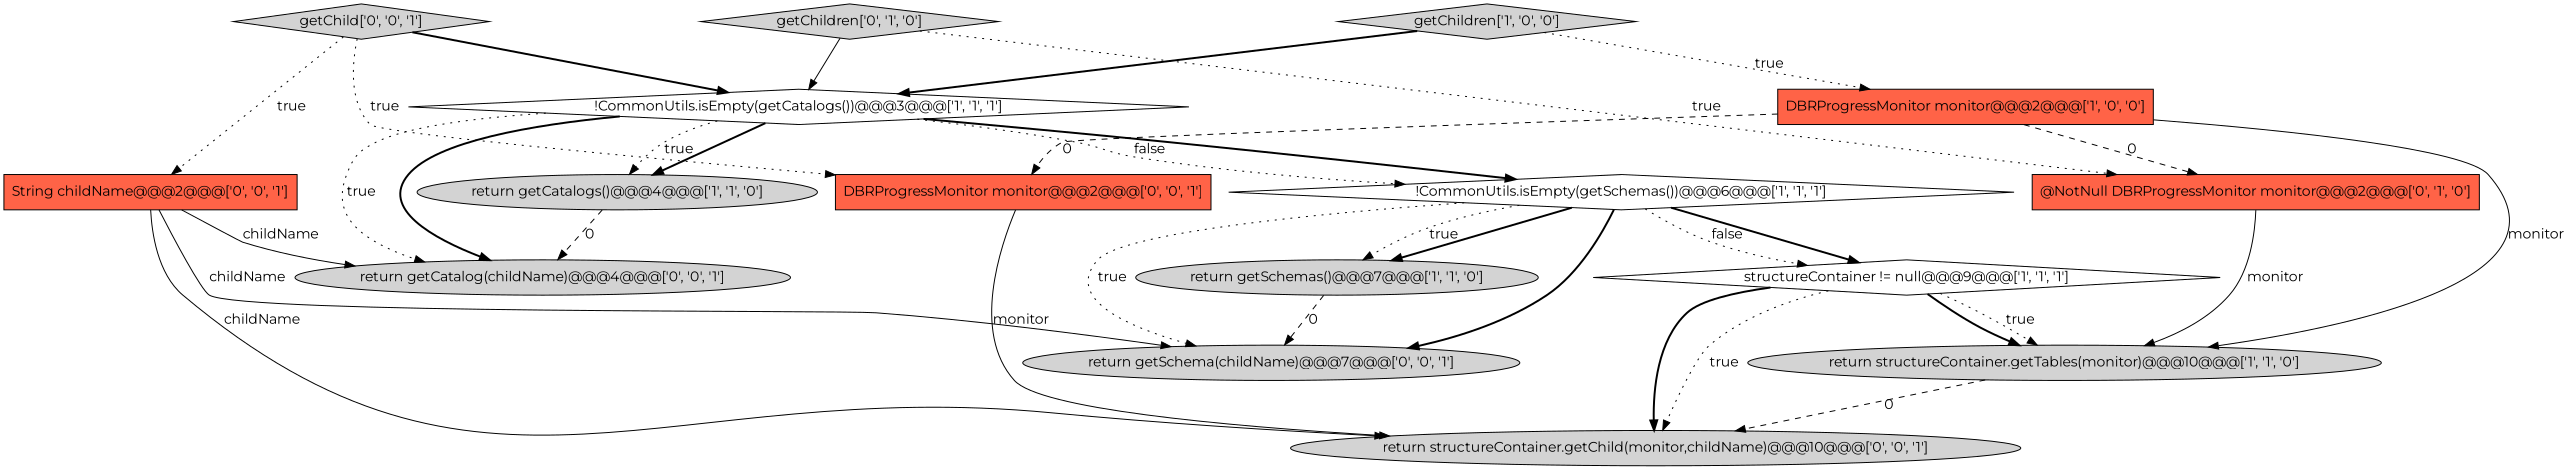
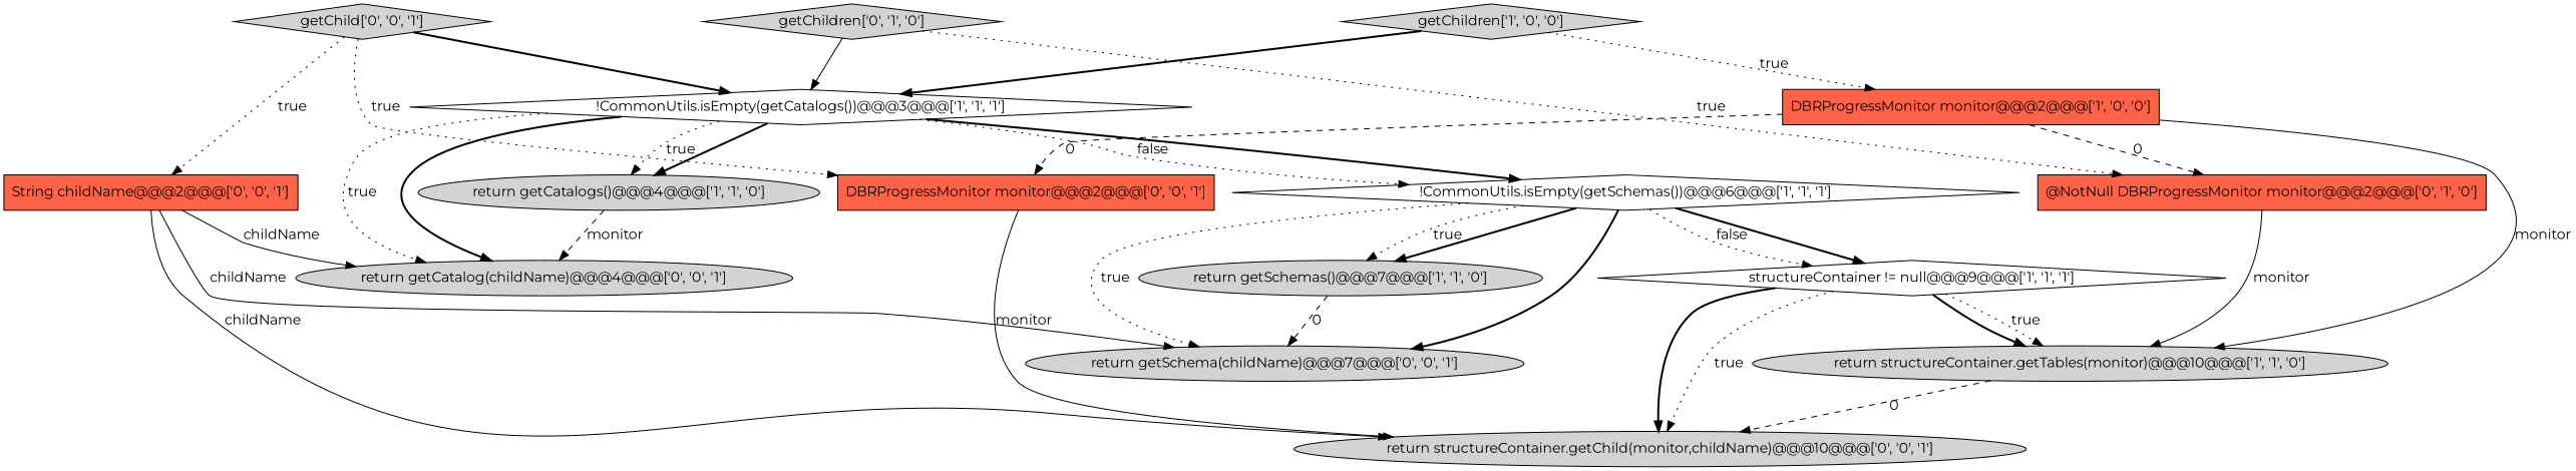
  digraph {
    fontname=Montserrat
    node [fillcolor=lightgray fontname=Montserrat shape=ellipse style=filled]
    edge [fontname=Montserrat style=dotted]
    n1 [label="return getCatalogs()@@@4@@@['1', '1', '0']"]
    n2 [label="return getCatalog(childName)@@@4@@@['0', '0', '1']"]
    n3 [fillcolor=white label="!CommonUtils.isEmpty(getSchemas())@@@6@@@['1', '1', '1']" shape=diamond]
    n4 [label="return getSchemas()@@@7@@@['1', '1', '0']"]
    n5 [label="return getSchema(childName)@@@7@@@['0', '0', '1']"]
    n6 [fillcolor=white label="structureContainer != null@@@9@@@['1', '1', '1']" shape=diamond]
    n7 [label="return structureContainer.getTables(monitor)@@@10@@@['1', '1', '0']"]
    n8 [label="return structureContainer.getChild(monitor,childName)@@@10@@@['0', '0', '1']"]
    n9 [label="getChild['0', '0', '1']" shape=diamond]
    n10 [fillcolor=tomato label="String childName@@@2@@@['0', '0', '1']" shape=box]
    n11 [fillcolor=tomato label="DBRProgressMonitor monitor@@@2@@@['0', '0', '1']" shape=box]
    n12 [fillcolor=white label="!CommonUtils.isEmpty(getCatalogs())@@@3@@@['1', '1', '1']" shape=diamond]
    n13 [fillcolor=tomato label="DBRProgressMonitor monitor@@@2@@@['1', '0', '0']" shape=box]
    n14 [fillcolor=tomato label="@NotNull DBRProgressMonitor monitor@@@2@@@['0', '1', '0']" shape=box]
    n15 [label="getChildren['0', '1', '0']" shape=diamond]
    n16 [label="getChildren['1', '0', '0']" shape=diamond]
-   n1 -> n2 [label=0 style=dashed]
+   n1 -> n2 [label=monitor style=dashed]
    n3 -> n4 [style=bold]
    n3 -> n4 [label=true]
    n3 -> n5 [style=bold]
    n3 -> n5 [label=true]
    n3 -> n6 [style=bold]
    n3 -> n6 [label=false]
    n4 -> n5 [label=0 style=dashed]
    n6 -> n7 [style=bold]
    n6 -> n7 [label=true]
    n6 -> n8 [style=bold]
    n6 -> n8 [label=true]
    n7 -> n8 [label=0 style=dashed]
    n9 -> n10 [label=true]
    n9 -> n11 [label=true]
    n9 -> n12 [style=bold]
    n10 -> n2 [label=childName style=solid]
    n10 -> n5 [label=childName style=solid]
    n10 -> n8 [label=childName style=solid]
    n11 -> n8 [label=monitor style=solid]
    n12 -> n1 [style=bold]
    n12 -> n1 [label=true]
    n12 -> n2 [label=true]
    n12 -> n2 [style=bold]
    n12 -> n3 [style=bold]
    n12 -> n3 [label=false]
    n13 -> n7 [label=monitor style=solid]
    n13 -> n11 [label=0 style=dashed]
    n13 -> n14 [label=0 style=dashed]
    n14 -> n7 [label=monitor style=solid]
    n15 -> n12 [style=solid]
    n15 -> n14 [label=true]
    n16 -> n12 [style=bold]
    n16 -> n13 [label=true]
  }
